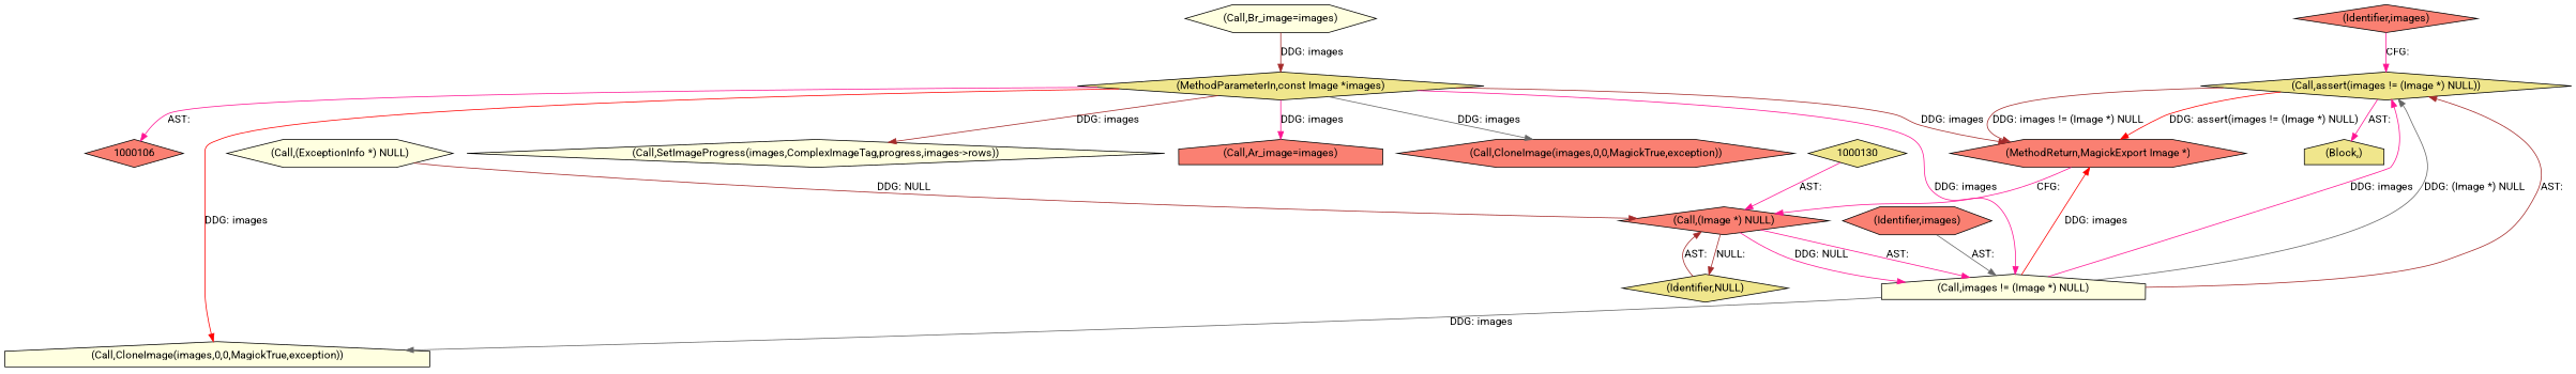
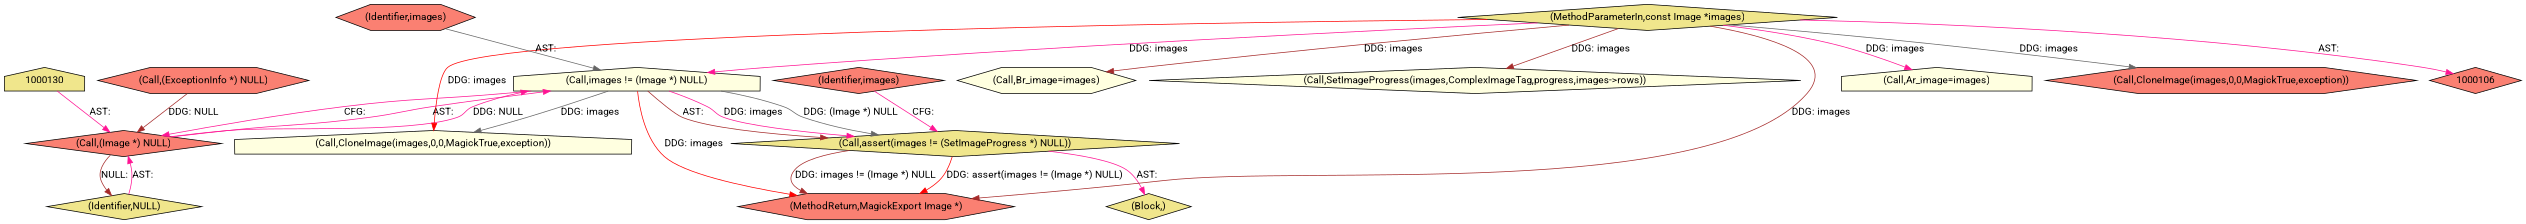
  digraph {
    fontname=Roboto
    node [fillcolor=salmon fontname=Roboto shape=diamond style=filled]
    edge [color=deeppink fontname=Roboto]
-   n1 [fillcolor=khaki label="(Call,assert(images != (Image *) NULL))"]
+   n1 [fillcolor=khaki label="(Call,assert(images != (SetImageProgress *) NULL))"]
    n2 [label="(MethodReturn,MagickExport Image *)" shape=hexagon]
-   n3 [fillcolor=khaki label="(Block,)" shape=house]
+   n3 [fillcolor=khaki label="(Block,)"]
    n4 [fillcolor=lightyellow label="(Call,images != (Image *) NULL)" shape=house]
    n5 [label="(Call,(Image *) NULL)"]
    n6 [fillcolor=lightyellow label="(Call,CloneImage(images,0,0,MagickTrue,exception))" shape=house]
    n7 [fillcolor=khaki label="(Identifier,NULL)"]
    n8 [fillcolor=khaki label="(MethodParameterIn,const Image *images)"]
    n9 [fillcolor=lightyellow label="(Call,Br_image=images)" shape=hexagon]
    n10 [fillcolor=lightyellow label="(Call,SetImageProgress(images,ComplexImageTag,progress,images->rows))"]
-   n11 [label="(Call,Ar_image=images)" shape=house]
+   n11 [fillcolor=lightyellow label="(Call,Ar_image=images)" shape=house]
    n12 [label="(Call,CloneImage(images,0,0,MagickTrue,exception))" shape=hexagon]
    n13 [label=1000106]
-   n14 [fillcolor=lightyellow label="(Call,(ExceptionInfo *) NULL)" shape=hexagon]
+   n14 [label="(Call,(ExceptionInfo *) NULL)" shape=hexagon]
    n15 [label="(Identifier,images)"]
    n16 [label="(Identifier,images)" shape=hexagon]
-   1000130 [fillcolor=khaki]
+   1000130 [fillcolor=khaki shape=house]
    n1 -> n2 [color=red label="DDG: assert(images != (Image *) NULL)"]
    n1 -> n2 [color=brown label="DDG: images != (Image *) NULL"]
    n1 -> n3 [label="AST: "]
    n4 -> n1 [color=brown label="AST: "]
    n4 -> n1 [label="DDG: images"]
    n4 -> n1 [color=gray40 label="DDG: (Image *) NULL"]
    n4 -> n2 [color=red label="DDG: images"]
-   n2 -> n5 [label="CFG: "]
+   n4 -> n5 [label="CFG: "]
    n4 -> n6 [color=gray40 label="DDG: images"]
    n5 -> n4 [label="AST: "]
    n5 -> n4 [label="DDG: NULL"]
    n5 -> n7 [color=brown label="NULL: "]
-   n7 -> n5 [color=brown label="AST: "]
+   n7 -> n5 [label="AST: "]
    n8 -> n2 [color=brown label="DDG: images"]
    n8 -> n4 [label="DDG: images"]
    n8 -> n6 [color=red label="DDG: images"]
-   n9 -> n8 [color=brown label="DDG: images"]
+   n8 -> n9 [color=brown label="DDG: images"]
    n8 -> n10 [color=brown label="DDG: images"]
    n8 -> n11 [label="DDG: images"]
    n8 -> n12 [color=gray40 label="DDG: images"]
    n8 -> n13 [label="AST: "]
    n14 -> n5 [color=brown label="DDG: NULL"]
    n15 -> n1 [label="CFG: "]
    n16 -> n4 [color=gray40 label="AST: "]
    1000130 -> n5 [label="AST: "]
  }
